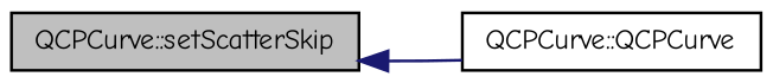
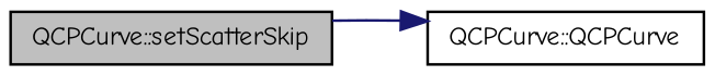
  digraph {
    rankdir=LR
    fontname="Comic Neue"
    node [color=black fontname="Comic Neue" fontsize=10 shape=record style=filled]
    n1 [fillcolor=grey75 fontcolor=black height=0.2 label="QCPCurve::setScatterSkip" width=0.4]
    n2 [fillcolor=white height=0.2 label="QCPCurve::QCPCurve" width=0.4]
-   n1 -> n2 [color=midnightblue dir=back fontname="Comic Neue" fontsize=10 labelfontname=Helvetica labelfontsize=10 style=solid]
+   n2 -> n1 [color=midnightblue dir=back fontname="Comic Neue" fontsize=10 labelfontname=Helvetica labelfontsize=10 style=solid]
  }
